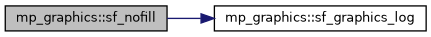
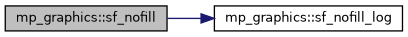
  digraph {
    rankdir=LR
    node [color=black fontname=Helvetica fontsize=10 shape=record style=filled]
    n1 [fillcolor=grey75 fontcolor=black height=0.2 label="mp_graphics::sf_nofill" width=0.4]
-   n2 [fillcolor=white height=0.2 label="mp_graphics::sf_graphics_log" width=0.4]
+   n2 [fillcolor=white height=0.2 label="mp_graphics::sf_nofill_log" width=0.4]
    n1 -> n2 [color=midnightblue fontname=Helvetica fontsize=10 labelfontname=Helvetica labelfontsize=10 style=solid]
  }
